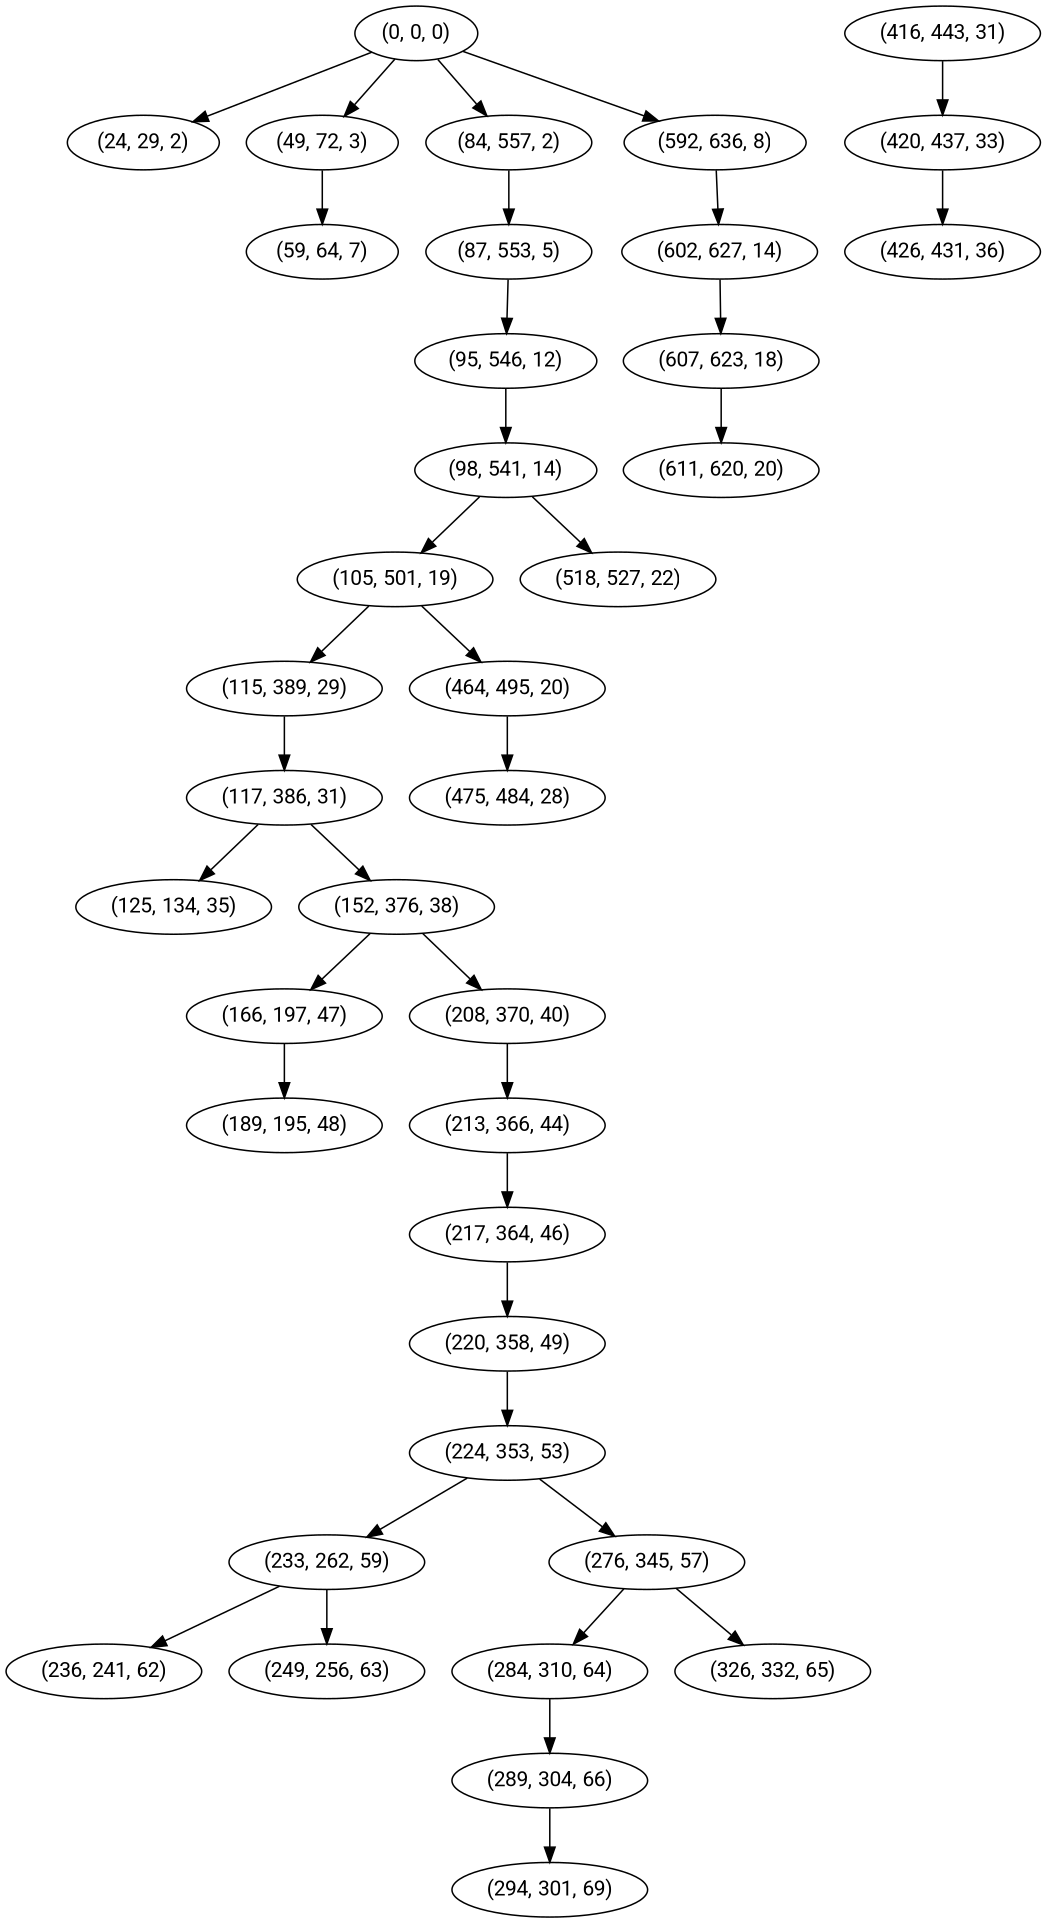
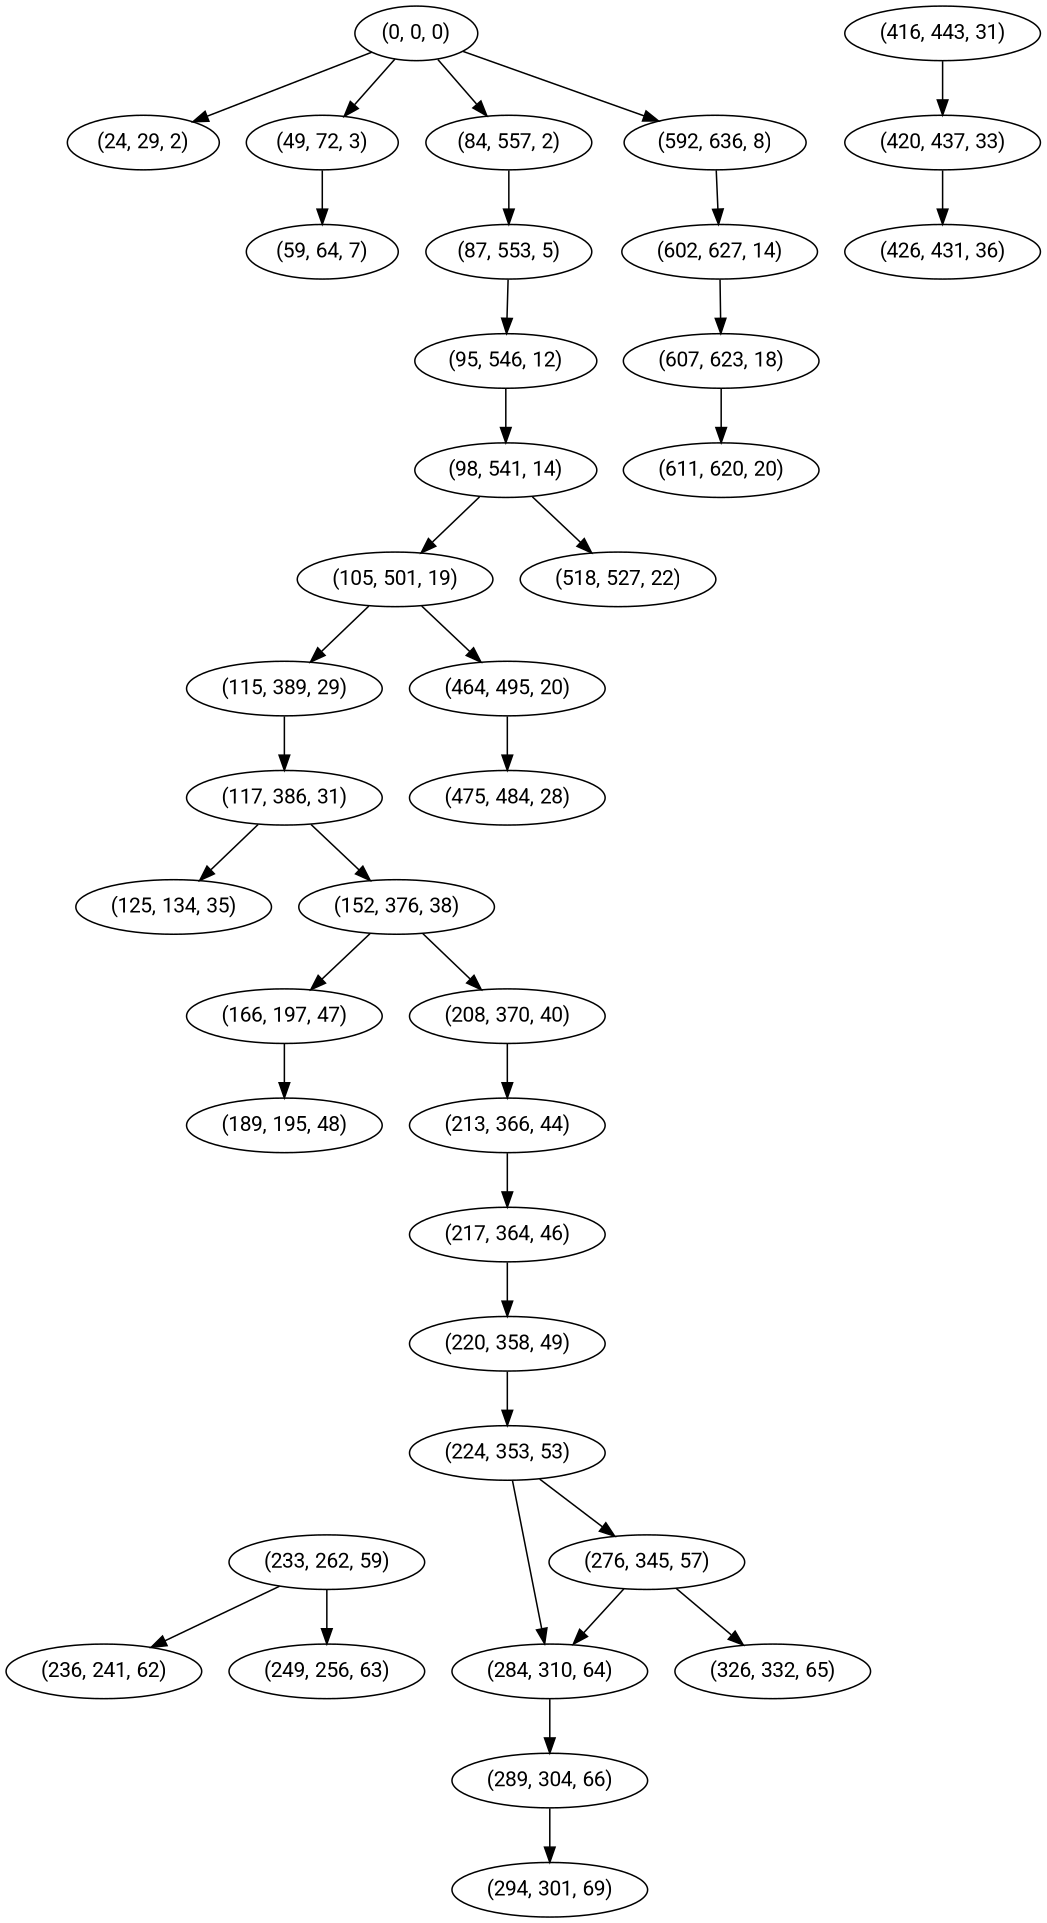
  digraph {
    fontname=Roboto
    node [fontname=Roboto]
    edge [fontname=Roboto]
    "(0, 0, 0)"
    "(24, 29, 2)"
    "(49, 72, 3)"
    "(84, 557, 2)"
    "(592, 636, 8)"
    "(59, 64, 7)"
    "(87, 553, 5)"
    "(602, 627, 14)"
    "(95, 546, 12)"
    "(98, 541, 14)"
    "(105, 501, 19)"
    "(518, 527, 22)"
    "(115, 389, 29)"
    "(464, 495, 20)"
    "(117, 386, 31)"
    "(475, 484, 28)"
    "(125, 134, 35)"
    "(152, 376, 38)"
    "(166, 197, 47)"
    "(208, 370, 40)"
    "(189, 195, 48)"
    "(213, 366, 44)"
    "(217, 364, 46)"
    "(220, 358, 49)"
    "(224, 353, 53)"
    "(233, 262, 59)"
    "(276, 345, 57)"
    "(236, 241, 62)"
    "(249, 256, 63)"
    "(284, 310, 64)"
    "(326, 332, 65)"
    "(289, 304, 66)"
    "(294, 301, 69)"
    "(416, 443, 31)"
    "(420, 437, 33)"
    "(426, 431, 36)"
    "(607, 623, 18)"
    "(611, 620, 20)"
    "(0, 0, 0)" -> "(24, 29, 2)"
    "(0, 0, 0)" -> "(49, 72, 3)"
    "(0, 0, 0)" -> "(84, 557, 2)"
    "(0, 0, 0)" -> "(592, 636, 8)"
    "(49, 72, 3)" -> "(59, 64, 7)"
    "(84, 557, 2)" -> "(87, 553, 5)"
    "(592, 636, 8)" -> "(602, 627, 14)"
    "(87, 553, 5)" -> "(95, 546, 12)"
    "(602, 627, 14)" -> "(607, 623, 18)"
    "(95, 546, 12)" -> "(98, 541, 14)"
    "(98, 541, 14)" -> "(105, 501, 19)"
    "(98, 541, 14)" -> "(518, 527, 22)"
    "(105, 501, 19)" -> "(115, 389, 29)"
    "(105, 501, 19)" -> "(464, 495, 20)"
    "(115, 389, 29)" -> "(117, 386, 31)"
    "(464, 495, 20)" -> "(475, 484, 28)"
    "(117, 386, 31)" -> "(125, 134, 35)"
    "(117, 386, 31)" -> "(152, 376, 38)"
    "(152, 376, 38)" -> "(166, 197, 47)"
    "(152, 376, 38)" -> "(208, 370, 40)"
    "(166, 197, 47)" -> "(189, 195, 48)"
    "(208, 370, 40)" -> "(213, 366, 44)"
    "(213, 366, 44)" -> "(217, 364, 46)"
    "(217, 364, 46)" -> "(220, 358, 49)"
    "(220, 358, 49)" -> "(224, 353, 53)"
-   "(224, 353, 53)" -> "(233, 262, 59)"
+   "(224, 353, 53)" -> "(284, 310, 64)"
    "(224, 353, 53)" -> "(276, 345, 57)"
    "(233, 262, 59)" -> "(236, 241, 62)"
    "(233, 262, 59)" -> "(249, 256, 63)"
    "(276, 345, 57)" -> "(284, 310, 64)"
    "(276, 345, 57)" -> "(326, 332, 65)"
    "(284, 310, 64)" -> "(289, 304, 66)"
    "(289, 304, 66)" -> "(294, 301, 69)"
    "(416, 443, 31)" -> "(420, 437, 33)"
    "(420, 437, 33)" -> "(426, 431, 36)"
    "(607, 623, 18)" -> "(611, 620, 20)"
  }
